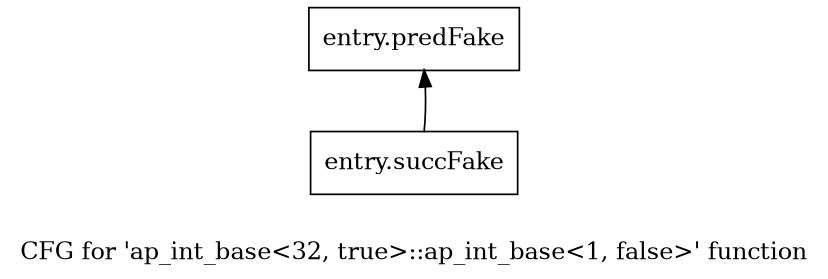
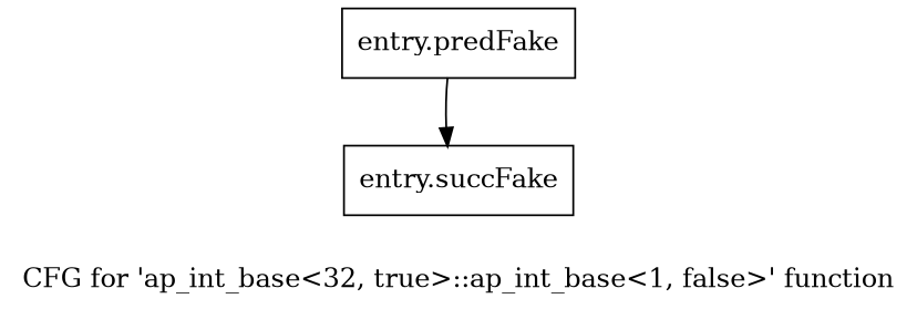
  digraph {
    label="CFG for 'ap_int_base\<32, true\>::ap_int_base\<1, false\>' function"
    node [shape=record]
    n1 [label="{entry.predFake}"]
    n2 [filename="/home/omerfaruk/tools/Xilinx/Vitis_HLS/2023.2/include/etc/ap_int_base.h" label="{entry.succFake}" linenumber=181]
-   n2 -> n1 [execusionnum=2 filename="/home/omerfaruk/tools/Xilinx/Vitis_HLS/2023.2/include/etc/ap_int_base.h"]
+   n1 -> n2 [execusionnum=2 filename="/home/omerfaruk/tools/Xilinx/Vitis_HLS/2023.2/include/etc/ap_int_base.h"]
  }
